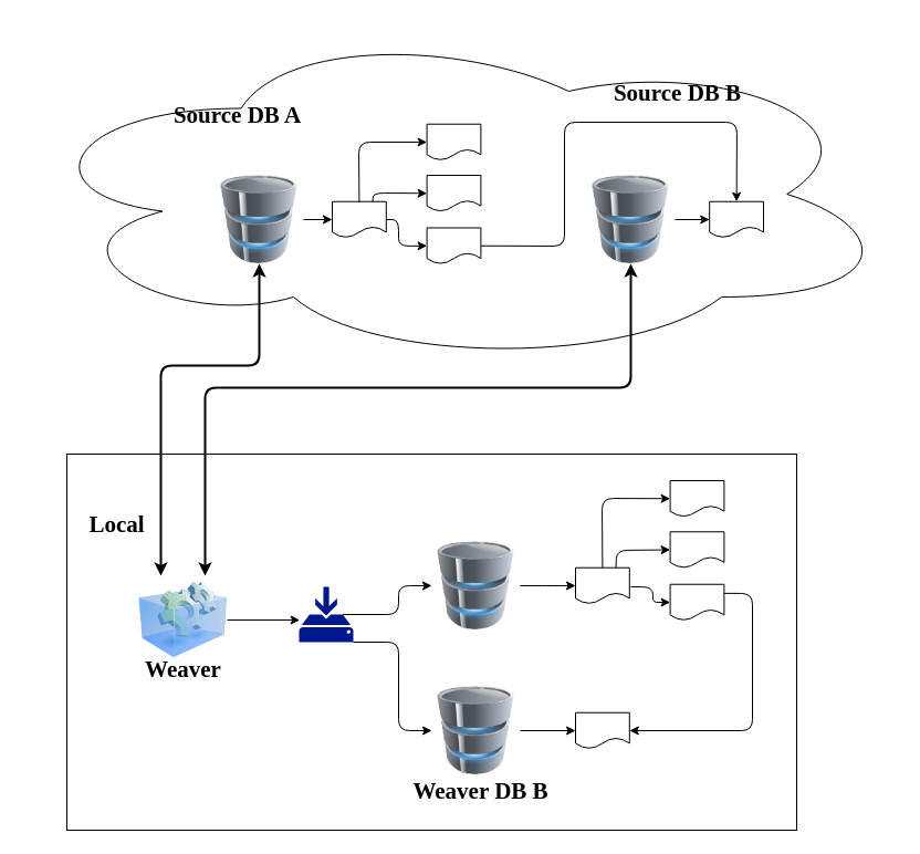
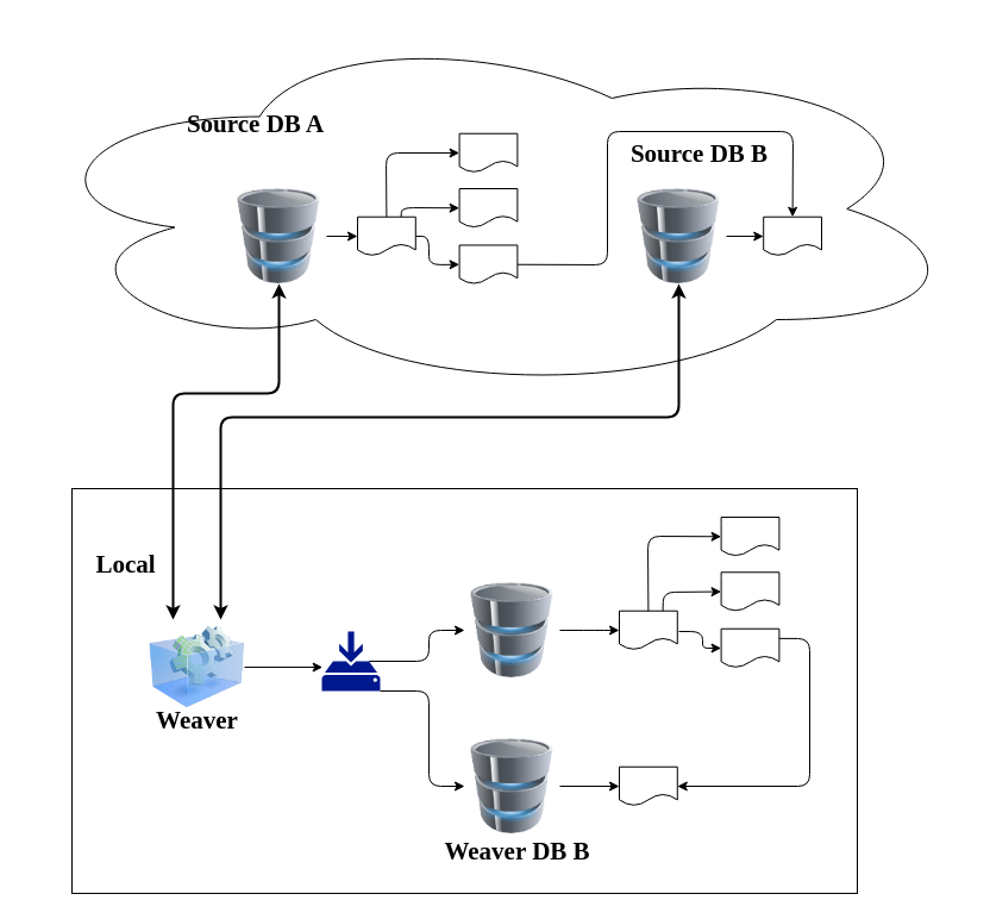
  <mxCell id="0" />
  <mxCell id="1" parent="0" />
  <mxCell id="2" value="" style="rounded=0;whiteSpace=wrap;html=1;fontFamily=Verdana;fontSize=21;" vertex="1" parent="1"><mxGeometry x="60" y="410" width="660" height="340" as="geometry" /></mxCell>
  <mxCell id="3" value="" style="ellipse;shape=cloud;whiteSpace=wrap;html=1;fontSize=27;" vertex="1" parent="1"><mxGeometry x="20" width="790" height="310" as="geometry" y="20" /></mxCell>
  <mxCell id="4" value="" style="image;html=1;image=img/lib/clip_art/computers/Database_128x128.png" vertex="1" parent="1"><mxGeometry x="194" y="158" width="80" height="80" as="geometry" /></mxCell>
  <mxCell id="5" value="" style="image;html=1;image=img/lib/clip_art/computers/Database_128x128.png" vertex="1" parent="1"><mxGeometry x="390" y="489" width="80" height="80" as="geometry" /></mxCell>
  <mxCell id="6" value="" style="image;html=1;image=img/lib/clip_art/computers/Database_128x128.png" vertex="1" parent="1"><mxGeometry x="390" y="620" width="80" height="80" as="geometry" /></mxCell>
  <mxCell id="7" value="" style="image;html=1;image=img/lib/clip_art/computers/Virtual_Application_128x128.png" vertex="1" parent="1"><mxGeometry x="125" y="520" width="80" height="80" as="geometry" /></mxCell>
  <mxCell id="8" value="Source DB A" style="text;html=1;align=center;verticalAlign=middle;resizable=0;points=[];autosize=1;fontSize=21;fontStyle=1;fontFamily=Verdana;" vertex="1" parent="1"><mxGeometry x="134" y="89.26" width="160" height="30" as="geometry" /></mxCell>
  <mxCell id="9" value="" style="image;html=1;image=img/lib/clip_art/computers/Database_128x128.png" vertex="1" parent="1"><mxGeometry x="530" y="158" width="80" height="80" as="geometry" /></mxCell>
- <mxCell id="10" value="Source DB B" style="text;html=1;align=center;verticalAlign=middle;resizable=0;points=[];autosize=1;fontSize=21;fontStyle=1;fontFamily=Verdana;" vertex="1" parent="1"><mxGeometry x="532" y="69.26" width="160" height="30" as="geometry" /></mxCell>
+ <mxCell id="10" value="Source DB B" style="text;html=1;align=center;verticalAlign=middle;resizable=0;points=[];autosize=1;fontSize=21;fontStyle=1;fontFamily=Verdana;" vertex="1" parent="1"><mxGeometry x="507" y="114.26" width="160" height="30" as="geometry" /></mxCell>
  <mxCell id="11" value="Local" style="text;html=1;align=center;verticalAlign=middle;resizable=0;points=[];autosize=1;fontSize=21;fontStyle=1;fontFamily=Verdana;" vertex="1" parent="1"><mxGeometry x="65" y="459" width="80" height="30" as="geometry" /></mxCell>
  <mxCell id="12" value="Weaver DB B" style="text;html=1;align=center;verticalAlign=middle;resizable=0;points=[];autosize=1;fontSize=21;fontStyle=1;fontFamily=Verdana;" vertex="1" parent="1"><mxGeometry x="353.8" y="700" width="160" height="30" as="geometry" /></mxCell>
  <mxCell id="13" value="Weaver" style="text;html=1;align=center;verticalAlign=middle;resizable=0;points=[];autosize=1;fontSize=21;fontStyle=1;fontFamily=Verdana;" vertex="1" parent="1"><mxGeometry x="110" y="590" width="110" height="30" as="geometry" /></mxCell>
  <mxCell id="14" value="" style="endArrow=classic;startArrow=classic;html=1;fontFamily=Verdana;fontSize=21;exitX=0.25;exitY=0;exitDx=0;exitDy=0;entryX=0.5;entryY=1;entryDx=0;entryDy=0;strokeWidth=2;" edge="1" parent="1" source="7" target="4"><mxGeometry width="50" height="50" relative="1" as="geometry"><mxPoint x="540" y="370" as="sourcePoint" /><mxPoint x="590" y="320" as="targetPoint" /><Array as="points"><mxPoint x="145" y="330" /><mxPoint x="234" y="330" /></Array></mxGeometry></mxCell>
  <mxCell id="15" value="" style="endArrow=classic;startArrow=classic;html=1;fontFamily=Verdana;fontSize=21;entryX=0.5;entryY=1;entryDx=0;entryDy=0;exitX=0.75;exitY=0;exitDx=0;exitDy=0;strokeWidth=2;" edge="1" parent="1" source="7" target="9"><mxGeometry width="50" height="50" relative="1" as="geometry"><mxPoint x="540" y="370" as="sourcePoint" /><mxPoint x="590" y="320" as="targetPoint" /><Array as="points"><mxPoint x="185" y="350" /><mxPoint x="570" y="350" /></Array></mxGeometry></mxCell>
  <mxCell id="16" value="" style="endArrow=classic;html=1;fontFamily=Verdana;fontSize=21;exitX=0.81;exitY=0.5;exitDx=0;exitDy=0;entryX=0;entryY=0.5;entryDx=0;entryDy=0;exitPerimeter=0;" edge="1" parent="1" source="28" target="5"><mxGeometry width="50" height="50" relative="1" as="geometry"><mxPoint x="540" y="370" as="sourcePoint" /><mxPoint x="590" y="320" as="targetPoint" /><Array as="points"><mxPoint x="360" y="555" /><mxPoint x="360" y="529" /></Array></mxGeometry></mxCell>
  <mxCell id="17" value="" style="shape=document;whiteSpace=wrap;html=1;boundedLbl=1;fontFamily=Verdana;fontSize=21;" vertex="1" parent="1"><mxGeometry x="300" y="181.74" width="48.8" height="32.53" as="geometry" /></mxCell>
  <mxCell id="18" value="" style="shape=document;whiteSpace=wrap;html=1;boundedLbl=1;fontFamily=Verdana;fontSize=21;" vertex="1" parent="1"><mxGeometry x="385.6" y="111.73" width="48.8" height="32.53" as="geometry" /></mxCell>
  <mxCell id="19" value="" style="shape=document;whiteSpace=wrap;html=1;boundedLbl=1;fontFamily=Verdana;fontSize=21;" vertex="1" parent="1"><mxGeometry x="385.6" y="158" width="48.8" height="32.53" as="geometry" /></mxCell>
  <mxCell id="20" value="" style="shape=document;whiteSpace=wrap;html=1;boundedLbl=1;fontFamily=Verdana;fontSize=21;" vertex="1" parent="1"><mxGeometry x="385.6" y="205.47" width="48.8" height="32.53" as="geometry" /></mxCell>
  <mxCell id="21" value="" style="shape=document;whiteSpace=wrap;html=1;boundedLbl=1;fontFamily=Verdana;fontSize=21;" vertex="1" parent="1"><mxGeometry x="641.2" y="181.74" width="48.8" height="32.53" as="geometry" /></mxCell>
  <mxCell id="22" value="" style="endArrow=classic;html=1;fontFamily=Verdana;fontSize=21;exitX=1;exitY=0.5;exitDx=0;exitDy=0;entryX=0;entryY=0.5;entryDx=0;entryDy=0;" edge="1" parent="1" source="4" target="17"><mxGeometry width="50" height="50" relative="1" as="geometry"><mxPoint x="540" y="330" as="sourcePoint" /><mxPoint x="590" y="280" as="targetPoint" /></mxGeometry></mxCell>
  <mxCell id="23" value="" style="endArrow=classic;html=1;fontFamily=Verdana;fontSize=21;exitX=0.5;exitY=0;exitDx=0;exitDy=0;entryX=0;entryY=0.5;entryDx=0;entryDy=0;" edge="1" parent="1" source="17" target="18"><mxGeometry width="50" height="50" relative="1" as="geometry"><mxPoint x="540" y="330" as="sourcePoint" /><mxPoint x="590" y="280" as="targetPoint" /><Array as="points"><mxPoint x="324" y="128" /></Array></mxGeometry></mxCell>
  <mxCell id="24" value="" style="endArrow=classic;html=1;fontFamily=Verdana;fontSize=21;exitX=0.75;exitY=0;exitDx=0;exitDy=0;entryX=0;entryY=0.5;entryDx=0;entryDy=0;" edge="1" parent="1" source="17" target="19"><mxGeometry width="50" height="50" relative="1" as="geometry"><mxPoint x="540" y="330" as="sourcePoint" /><mxPoint x="590" y="280" as="targetPoint" /><Array as="points"><mxPoint x="337" y="174" /></Array></mxGeometry></mxCell>
  <mxCell id="25" value="" style="endArrow=classic;html=1;fontFamily=Verdana;fontSize=21;entryX=0;entryY=0.5;entryDx=0;entryDy=0;exitX=1;exitY=0.5;exitDx=0;exitDy=0;" edge="1" parent="1" source="17" target="20"><mxGeometry width="50" height="50" relative="1" as="geometry"><mxPoint x="350" y="160" as="sourcePoint" /><mxPoint x="590" y="280" as="targetPoint" /><Array as="points"><mxPoint x="360" y="198" /><mxPoint x="360" y="222" /></Array></mxGeometry></mxCell>
  <mxCell id="26" value="" style="endArrow=classic;html=1;fontFamily=Verdana;fontSize=21;exitX=1;exitY=0.5;exitDx=0;exitDy=0;entryX=0.5;entryY=0;entryDx=0;entryDy=0;" edge="1" parent="1" source="20" target="21"><mxGeometry width="50" height="50" relative="1" as="geometry"><mxPoint x="540" y="330" as="sourcePoint" /><mxPoint x="590" y="280" as="targetPoint" /><Array as="points"><mxPoint x="510" y="222" /><mxPoint x="510" y="110" /><mxPoint x="666" y="110" /></Array></mxGeometry></mxCell>
  <mxCell id="27" value="" style="endArrow=classic;html=1;fontFamily=Verdana;fontSize=21;entryX=0;entryY=0.5;entryDx=0;entryDy=0;exitX=1;exitY=0.5;exitDx=0;exitDy=0;" edge="1" parent="1" source="9" target="21"><mxGeometry width="50" height="50" relative="1" as="geometry"><mxPoint x="540" y="330" as="sourcePoint" /><mxPoint x="590" y="280" as="targetPoint" /></mxGeometry></mxCell>
  <mxCell id="28" value="" style="aspect=fixed;pointerEvents=1;shadow=0;dashed=0;html=1;strokeColor=none;labelPosition=center;verticalLabelPosition=bottom;verticalAlign=top;align=center;fillColor=#00188D;shape=mxgraph.mscae.enterprise.backup_local;fontSize=27;" vertex="1" parent="1"><mxGeometry x="270" y="530" width="49" height="50" as="geometry" /></mxCell>
  <mxCell id="29" value="" style="endArrow=classic;html=1;fontFamily=Verdana;fontSize=21;exitX=1;exitY=0.5;exitDx=0;exitDy=0;entryX=0.013;entryY=0.6;entryDx=0;entryDy=0;entryPerimeter=0;" edge="1" parent="1" source="7" target="28"><mxGeometry width="50" height="50" relative="1" as="geometry"><mxPoint x="205" y="560" as="sourcePoint" /><mxPoint x="391.04" y="578" as="targetPoint" /></mxGeometry></mxCell>
  <mxCell id="30" value="" style="endArrow=classic;html=1;fontFamily=Verdana;fontSize=21;entryX=0;entryY=0.5;entryDx=0;entryDy=0;exitX=1;exitY=1;exitDx=0;exitDy=0;exitPerimeter=0;" edge="1" parent="1" source="28" target="6"><mxGeometry width="50" height="50" relative="1" as="geometry"><mxPoint x="320" y="552" as="sourcePoint" /><mxPoint x="590" y="440" as="targetPoint" /><Array as="points"><mxPoint x="360" y="580" /><mxPoint x="360" y="660" /></Array></mxGeometry></mxCell>
  <mxCell id="31" value="" style="shape=document;whiteSpace=wrap;html=1;boundedLbl=1;fontFamily=Verdana;fontSize=21;" vertex="1" parent="1"><mxGeometry x="520" y="512.73" width="48.8" height="32.53" as="geometry" /></mxCell>
  <mxCell id="32" value="" style="shape=document;whiteSpace=wrap;html=1;boundedLbl=1;fontFamily=Verdana;fontSize=21;" vertex="1" parent="1"><mxGeometry x="605.6" y="434" width="48.8" height="32.53" as="geometry" /></mxCell>
  <mxCell id="33" value="" style="shape=document;whiteSpace=wrap;html=1;boundedLbl=1;fontFamily=Verdana;fontSize=21;" vertex="1" parent="1"><mxGeometry x="605.6" y="480.27" width="48.8" height="32.53" as="geometry" /></mxCell>
  <mxCell id="34" value="" style="shape=document;whiteSpace=wrap;html=1;boundedLbl=1;fontFamily=Verdana;fontSize=21;" vertex="1" parent="1"><mxGeometry x="605.6" y="527.74" width="48.8" height="32.53" as="geometry" /></mxCell>
  <mxCell id="35" value="" style="endArrow=classic;html=1;fontFamily=Verdana;fontSize=21;exitX=1;exitY=0.5;exitDx=0;exitDy=0;entryX=0;entryY=0.5;entryDx=0;entryDy=0;" edge="1" parent="1" target="31" source="5"><mxGeometry width="50" height="50" relative="1" as="geometry"><mxPoint x="470" y="506.27" as="sourcePoint" /><mxPoint x="786" y="608.27" as="targetPoint" /><Array as="points"><mxPoint x="500" y="529" /></Array></mxGeometry></mxCell>
  <mxCell id="36" value="" style="endArrow=classic;html=1;fontFamily=Verdana;fontSize=21;exitX=0.5;exitY=0;exitDx=0;exitDy=0;entryX=0;entryY=0.5;entryDx=0;entryDy=0;" edge="1" parent="1" source="31" target="32"><mxGeometry width="50" height="50" relative="1" as="geometry"><mxPoint x="760" y="652.27" as="sourcePoint" /><mxPoint x="810" y="602.27" as="targetPoint" /><Array as="points"><mxPoint x="544" y="450" /></Array></mxGeometry></mxCell>
  <mxCell id="37" value="" style="endArrow=classic;html=1;fontFamily=Verdana;fontSize=21;exitX=0.75;exitY=0;exitDx=0;exitDy=0;entryX=0;entryY=0.5;entryDx=0;entryDy=0;" edge="1" parent="1" source="31" target="33"><mxGeometry width="50" height="50" relative="1" as="geometry"><mxPoint x="760" y="652.27" as="sourcePoint" /><mxPoint x="810" y="602.27" as="targetPoint" /><Array as="points"><mxPoint x="557" y="497" /></Array></mxGeometry></mxCell>
  <mxCell id="38" value="" style="endArrow=classic;html=1;fontFamily=Verdana;fontSize=21;entryX=0;entryY=0.5;entryDx=0;entryDy=0;" edge="1" parent="1" target="34"><mxGeometry width="50" height="50" relative="1" as="geometry"><mxPoint x="570" y="530" as="sourcePoint" /><mxPoint x="810" y="602.27" as="targetPoint" /><Array as="points"><mxPoint x="590" y="530" /><mxPoint x="590" y="544" /></Array></mxGeometry></mxCell>
  <mxCell id="39" value="" style="shape=document;whiteSpace=wrap;html=1;boundedLbl=1;fontFamily=Verdana;fontSize=21;" vertex="1" parent="1"><mxGeometry x="520" y="643.74" width="48.8" height="32.53" as="geometry" /></mxCell>
  <mxCell id="40" value="" style="endArrow=classic;html=1;fontFamily=Verdana;fontSize=21;exitX=1;exitY=0.5;exitDx=0;exitDy=0;entryX=0;entryY=0.5;entryDx=0;entryDy=0;" edge="1" parent="1" source="6" target="39"><mxGeometry width="50" height="50" relative="1" as="geometry"><mxPoint x="540" y="490" as="sourcePoint" /><mxPoint x="590" y="440" as="targetPoint" /></mxGeometry></mxCell>
  <mxCell id="41" value="" style="endArrow=classic;html=1;fontFamily=Verdana;fontSize=21;exitX=1;exitY=0.25;exitDx=0;exitDy=0;entryX=1;entryY=0.5;entryDx=0;entryDy=0;" edge="1" parent="1" source="34" target="39"><mxGeometry width="50" height="50" relative="1" as="geometry"><mxPoint x="540" y="490" as="sourcePoint" /><mxPoint x="590" y="440" as="targetPoint" /><Array as="points"><mxPoint x="680" y="536" /><mxPoint x="680" y="660" /></Array></mxGeometry></mxCell>
